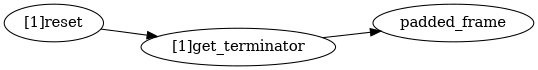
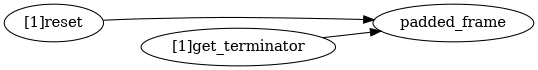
  strict digraph {
    rankdir=LR
    padded_frame [complexity=0 importance=0.0445817123167 rank=0.0]
    "[1]reset" [complexity=1 importance=0.129510878438 rank=0.129510878438]
    "[1]get_terminator" [complexity=4 importance=0.0849291661211 rank=0.0212322915303]
-   "[1]reset" -> "[1]get_terminator"
+   "[1]reset" -> padded_frame
    "[1]get_terminator" -> padded_frame
  }
